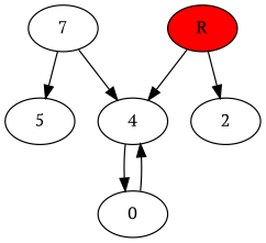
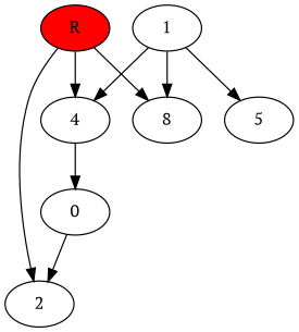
  digraph {
    fontname="PT Serif"
    node [fontname="PT Serif"]
    edge [fontname="PT Serif"]
-   1 [label=7]
+   1
    4
    5
+   8
    n5 [label=0]
    R [fillcolor="#ff0000" style=filled]
    2
    1 -> 4
    1 -> 5
+   1 -> 8
    4 -> n5
-   n5 -> 4
+   n5 -> 2
    R -> 4
+   R -> 8
    R -> 2
  }
